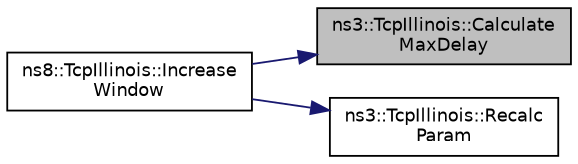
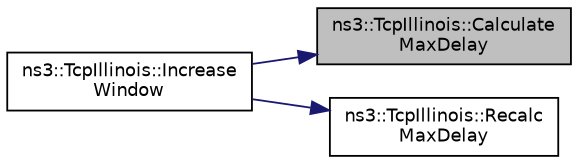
  digraph {
    rankdir=RL
    node [color=black fillcolor=white fontname=Helvetica fontsize=10 shape=record style=filled]
    edge [color=midnightblue dir=back fontname=Helvetica fontsize=10 labelfontname=Helvetica labelfontsize=10 style=solid]
    n1 [fillcolor=grey75 fontcolor=black height=0.2 label="ns3::TcpIllinois::Calculate\lMaxDelay" width=0.4]
-   n2 [height=0.2 label="ns8::TcpIllinois::Increase\lWindow" width=0.4]
-   n3 [height=0.2 label="ns3::TcpIllinois::Recalc\lParam" width=0.4]
+   n2 [height=0.2 label="ns3::TcpIllinois::Increase\lWindow" width=0.4]
+   n3 [height=0.2 label="ns3::TcpIllinois::Recalc\lMaxDelay" width=0.4]
    n1 -> n2
    n3 -> n2
  }
